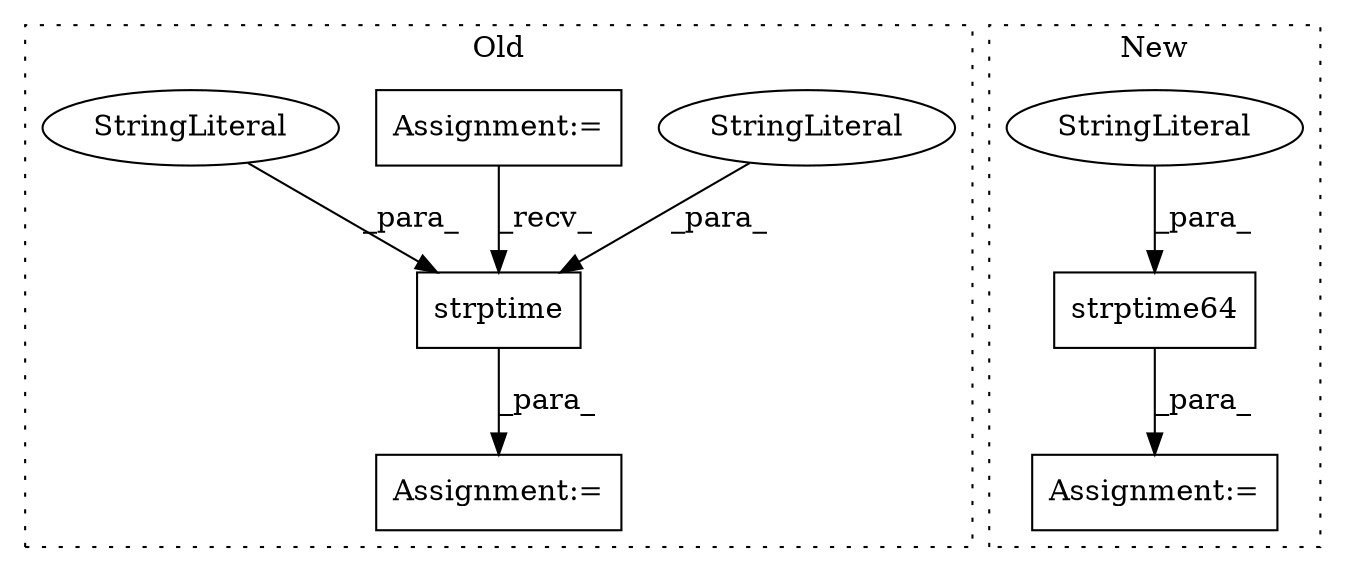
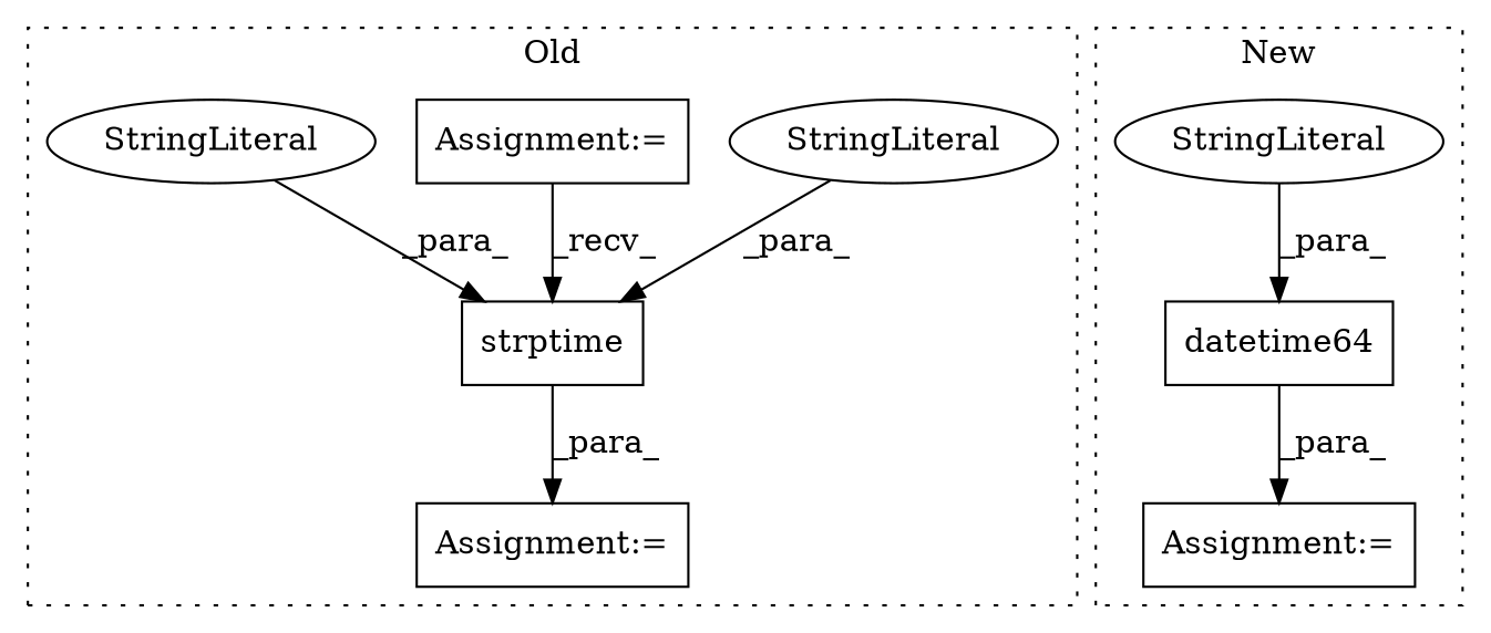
  digraph {
    node [a=45 l=1 shape=box]
    n1 [a=32 l="9,1" label=strptime s="7865,7920"]
    n2 [l=24 label=StringLiteral s=7874 shape=ellipse]
    n3 [a=7 label="Assignment:=" s=7855]
    n4 [a=7 l=8 label="Assignment:=" s=7839]
    n5 [l=21 label=StringLiteral s=7899 shape=ellipse]
-   n6 [a=32 l="11,1" label=strptime64 s="8884,8923"]
+   n6 [a=32 l="11,1" label=datetime64 s="8884,8923"]
    n7 [l=28 label=StringLiteral s=8895 shape=ellipse]
    n8 [a=7 label="Assignment:=" s=8877]
    subgraph cluster_1 {
      label=Old
      style=dotted
      n1
      n2
      n3
      n4
      n5
    }
    subgraph cluster_2 {
      label=New
      style=dotted
      n6
      n7
      n8
    }
    n1 -> n3 [label=_para_]
    n2 -> n1 [label=_para_]
    n4 -> n1 [label=_recv_]
    n5 -> n1 [label=_para_]
    n6 -> n8 [label=_para_]
    n7 -> n6 [label=_para_]
  }
